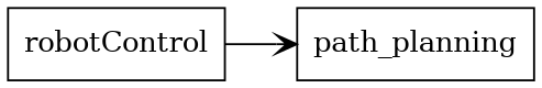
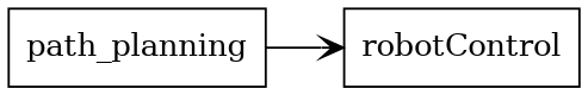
  digraph {
    rankdir=LR
    node [color=black shape=box style=solid]
    n1 [label=path_planning]
    n2 [label=robotControl]
-   n2 -> n1 [arrowhead=open arrowtail=none]
+   n1 -> n2 [arrowhead=open arrowtail=none]
  }
